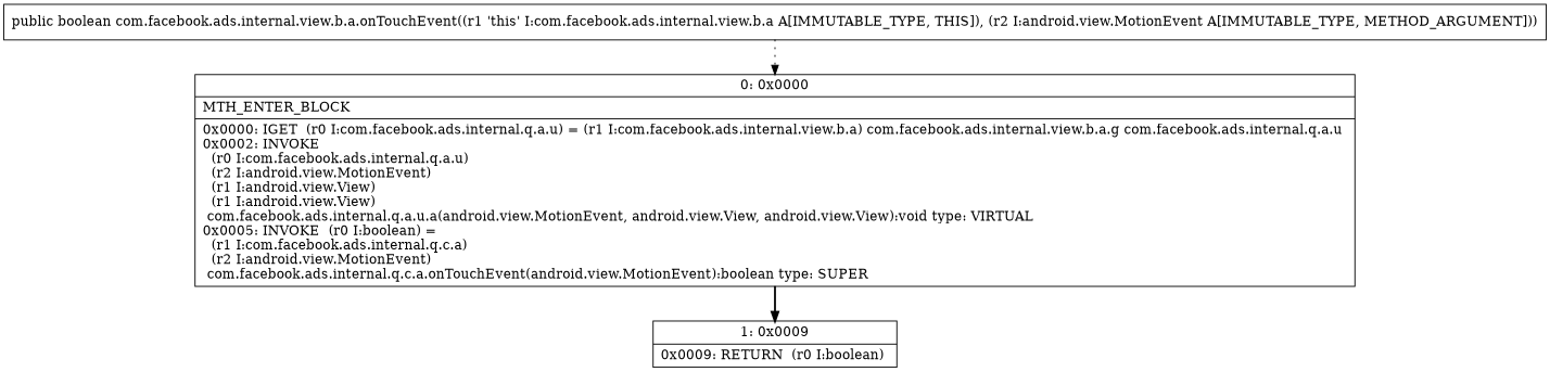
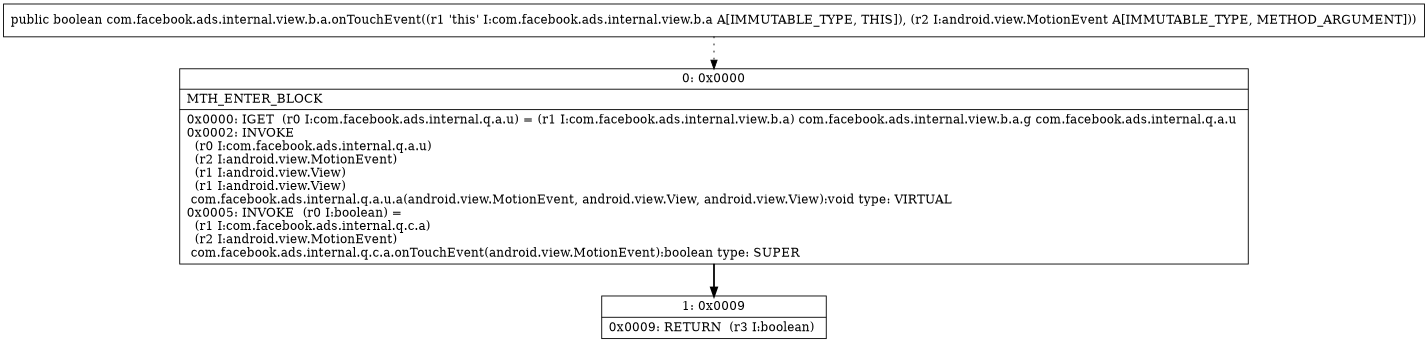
  digraph {
    node [shape=record]
    n1 [label="{0\:\ 0x0000|MTH_ENTER_BLOCK\l|0x0000: IGET  (r0 I:com.facebook.ads.internal.q.a.u) = (r1 I:com.facebook.ads.internal.view.b.a) com.facebook.ads.internal.view.b.a.g com.facebook.ads.internal.q.a.u \l0x0002: INVOKE  \l  (r0 I:com.facebook.ads.internal.q.a.u)\l  (r2 I:android.view.MotionEvent)\l  (r1 I:android.view.View)\l  (r1 I:android.view.View)\l com.facebook.ads.internal.q.a.u.a(android.view.MotionEvent, android.view.View, android.view.View):void type: VIRTUAL \l0x0005: INVOKE  (r0 I:boolean) = \l  (r1 I:com.facebook.ads.internal.q.c.a)\l  (r2 I:android.view.MotionEvent)\l com.facebook.ads.internal.q.c.a.onTouchEvent(android.view.MotionEvent):boolean type: SUPER \l}"]
-   n2 [label="{1\:\ 0x0009|0x0009: RETURN  (r0 I:boolean) \l}"]
+   n2 [label="{1\:\ 0x0009|0x0009: RETURN  (r3 I:boolean) \l}"]
    n3 [label="{public boolean com.facebook.ads.internal.view.b.a.onTouchEvent((r1 'this' I:com.facebook.ads.internal.view.b.a A[IMMUTABLE_TYPE, THIS]), (r2 I:android.view.MotionEvent A[IMMUTABLE_TYPE, METHOD_ARGUMENT])) }"]
    n1 -> n2 [style=bold]
    n3 -> n1 [style=dotted]
  }
